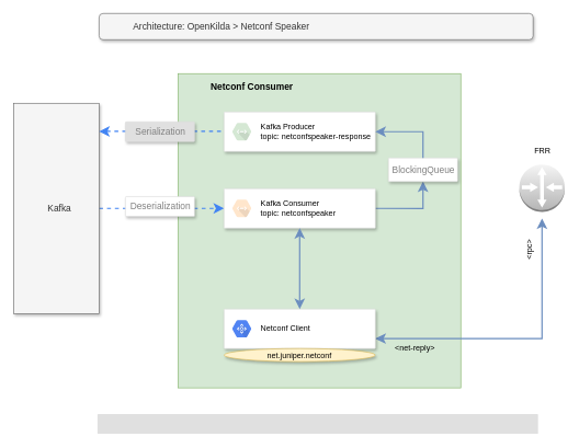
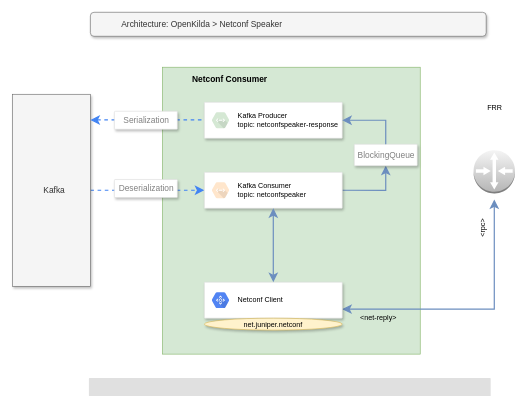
  <mxCell id="0" />
  <mxCell id="1" parent="0" />
  <mxCell id="2" value="&lt;b&gt;Netconf Consumer&lt;/b&gt;" style="fillColor=#d5e8d4;strokeColor=#82b366;shadow=0;fontSize=14;align=left;spacing=10;9E9E9E;verticalAlign=top;spacingTop=-4;fontStyle=0;spacingLeft=40;html=1;" parent="1" vertex="1"><mxGeometry x="270" y="111.56" width="430" height="478.44" as="geometry" /></mxCell>
  <mxCell id="3" value="Architecture: OpenKilda &amp;gt; Netconf Speaker" style="fillColor=#f5f5f5;strokeColor=#666666;shadow=1;fontSize=14;align=left;spacingLeft=50;fontColor=#333333;html=1;rounded=1;" parent="1" vertex="1"><mxGeometry x="150" y="20" width="660" height="40" as="geometry" /></mxCell>
  <mxCell id="4" value="" style="rounded=1;absoluteArcSize=1;arcSize=2;html=1;strokeColor=none;gradientColor=none;shadow=0;dashed=0;strokeColor=none;fontSize=12;fontColor=#9E9E9E;align=left;verticalAlign=top;spacing=10;spacingTop=-4;fillColor=#E0E0E0;" parent="1" vertex="1"><mxGeometry x="147.5" y="630" width="670" height="30" as="geometry" /></mxCell>
  <mxCell id="5" value="" style="edgeStyle=orthogonalEdgeStyle;fontSize=12;html=1;endArrow=classic;endFill=1;rounded=0;strokeWidth=2;endSize=10;startSize=10;dashed=1;strokeColor=#4284F3;startArrow=none;startFill=0;entryX=0;entryY=0.5;entryDx=0;entryDy=0;exitX=1;exitY=0.5;exitDx=0;exitDy=0;" parent="1" source="15" target="9" edge="1"><mxGeometry width="100" relative="1" as="geometry"><mxPoint x="90" y="400" as="sourcePoint" /><mxPoint x="237" y="326.11" as="targetPoint" /><Array as="points" /></mxGeometry></mxCell>
  <mxCell id="6" value="" style="strokeColor=#dddddd;fillColor=#ffffff;shadow=1;strokeWidth=1;rounded=1;absoluteArcSize=1;arcSize=2;fontSize=14;fontColor=#808080;align=left;html=1;" parent="1" vertex="1"><mxGeometry x="340" y="170" width="230" height="60" as="geometry" /></mxCell>
  <mxCell id="7" value="&lt;font color=&quot;#000000&quot;&gt;Kafka Producer&lt;/font&gt;&lt;br&gt;topic: netconfspeaker-response" style="dashed=0;connectable=0;html=1;fillColor=#d5e8d4;strokeColor=#82b366;shape=mxgraph.gcp2.hexIcon;prIcon=cloud_endpoints;part=1;labelPosition=right;verticalLabelPosition=middle;align=left;verticalAlign=middle;spacingLeft=5;fontSize=12;" parent="6" vertex="1"><mxGeometry y="0.5" width="44" height="39" relative="1" as="geometry"><mxPoint x="5" y="-19.5" as="offset" /></mxGeometry></mxCell>
  <mxCell id="8" style="edgeStyle=orthogonalEdgeStyle;rounded=0;orthogonalLoop=1;jettySize=auto;html=1;exitX=1;exitY=0.5;exitDx=0;exitDy=0;entryX=0.5;entryY=1;entryDx=0;entryDy=0;startSize=10;endSize=10;strokeColor=#6c8ebf;strokeWidth=2;fontSize=12;fontColor=#000000;fillColor=#dae8fc;" edge="1" parent="1" source="9" target="19"><mxGeometry relative="1" as="geometry" /></mxCell>
  <mxCell id="9" value="" style="strokeColor=#dddddd;fillColor=#ffffff;shadow=1;strokeWidth=1;rounded=1;absoluteArcSize=1;arcSize=2;fontSize=14;fontColor=#808080;align=left;html=1;" parent="1" vertex="1"><mxGeometry x="340" y="286.78" width="230" height="60" as="geometry" /></mxCell>
  <mxCell id="10" value="&lt;font color=&quot;#000000&quot;&gt;Kafka Consumer&lt;/font&gt;&lt;br&gt;topic: netconfspeaker" style="dashed=0;connectable=0;html=1;fillColor=#ffe6cc;strokeColor=#d79b00;shape=mxgraph.gcp2.hexIcon;prIcon=cloud_endpoints;part=1;labelPosition=right;verticalLabelPosition=middle;align=left;verticalAlign=middle;spacingLeft=5;fontSize=12;" parent="9" vertex="1"><mxGeometry y="0.5" width="44" height="39" relative="1" as="geometry"><mxPoint x="5" y="-19.5" as="offset" /></mxGeometry></mxCell>
  <mxCell id="11" style="edgeStyle=orthogonalEdgeStyle;rounded=0;orthogonalLoop=1;jettySize=auto;html=1;exitX=1;exitY=0.75;exitDx=0;exitDy=0;startArrow=classic;startFill=1;startSize=10;sourcePerimeterSpacing=6;endArrow=classic;endFill=1;endSize=10;targetPerimeterSpacing=10;strokeWidth=2;fillColor=#dae8fc;strokeColor=#6c8ebf;" parent="1" source="12" target="14" edge="1"><mxGeometry relative="1" as="geometry" /></mxCell>
  <mxCell id="12" value="" style="strokeColor=#dddddd;shadow=1;strokeWidth=1;rounded=1;absoluteArcSize=1;arcSize=2;" parent="1" vertex="1"><mxGeometry x="340" y="470" width="230" height="60" as="geometry" /></mxCell>
  <mxCell id="13" value="&lt;font color=&quot;#000000&quot;&gt;Netconf Client&lt;/font&gt;&lt;br&gt;" style="dashed=0;connectable=0;html=1;fillColor=#5184F3;strokeColor=none;shape=mxgraph.gcp2.hexIcon;prIcon=cloud_apis;part=1;labelPosition=right;verticalLabelPosition=middle;align=left;verticalAlign=middle;spacingLeft=5;fontColor=#999999;fontSize=12;" parent="12" vertex="1"><mxGeometry y="0.5" width="44" height="39" relative="1" as="geometry"><mxPoint x="5" y="-19.5" as="offset" /></mxGeometry></mxCell>
  <mxCell id="14" value="" style="outlineConnect=0;dashed=0;verticalLabelPosition=bottom;verticalAlign=top;align=center;html=1;shape=mxgraph.aws3.router;fillColor=#f5f5f5;strokeColor=#666666;fontColor=#333333;gradientColor=#B3B3B3;" parent="1" vertex="1"><mxGeometry x="789" y="250" width="69" height="72" as="geometry" /></mxCell>
  <mxCell id="15" value="Kafka" style="shadow=1;fontSize=14;align=left;spacingLeft=50;html=1;fillColor=#f5f5f5;strokeColor=#666666;fontColor=#333333;" parent="1" vertex="1"><mxGeometry x="20" y="156.67" width="130" height="320.22" as="geometry" /></mxCell>
  <mxCell id="16" value="" style="edgeStyle=orthogonalEdgeStyle;fontSize=12;html=1;endArrow=none;endFill=0;rounded=0;strokeWidth=2;endSize=10;startSize=10;dashed=1;strokeColor=#4284F3;startArrow=classic;startFill=1;entryX=0;entryY=0.5;entryDx=0;entryDy=0;exitX=1;exitY=0.5;exitDx=0;exitDy=0;" parent="1" edge="1"><mxGeometry width="100" relative="1" as="geometry"><mxPoint x="150" y="199.5" as="sourcePoint" /><mxPoint x="340" y="199.5" as="targetPoint" /><Array as="points" /></mxGeometry></mxCell>
- <mxCell id="17" value="FRR" style="text;html=1;align=center;verticalAlign=middle;resizable=0;points=[];autosize=1;" parent="1" vertex="1"><mxGeometry x="803.5" y="220" width="40" height="20" as="geometry" /></mxCell>
+ <mxCell id="17" value="FRR" style="text;html=1;align=center;verticalAlign=middle;resizable=0;points=[];autosize=1;" parent="1" vertex="1"><mxGeometry x="803.5" y="170" width="40" height="20" as="geometry" /></mxCell>
  <mxCell id="18" value="net.juniper.netconf" style="ellipse;strokeColor=#d6b656;shadow=1;strokeWidth=1;absoluteArcSize=1;arcSize=2;fillColor=#fff2cc;" parent="1" vertex="1"><mxGeometry x="340" y="530" width="230" height="20" as="geometry" /></mxCell>
  <mxCell id="19" value="BlockingQueue" style="strokeColor=#dddddd;fillColor=#ffffff;shadow=1;strokeWidth=1;rounded=1;absoluteArcSize=1;arcSize=2;fontSize=14;fontColor=#808080;align=center;html=1;rotation=0;" parent="1" vertex="1"><mxGeometry x="590" y="240" width="105" height="35.78" as="geometry" /></mxCell>
  <mxCell id="20" value="&amp;lt;net-reply&amp;gt;" style="text;html=1;align=center;verticalAlign=middle;resizable=0;points=[];autosize=1;" parent="1" vertex="1"><mxGeometry x="590" y="520" width="80" height="20" as="geometry" /></mxCell>
  <mxCell id="21" value="&amp;lt;rpc&amp;gt;" style="text;html=1;align=center;verticalAlign=middle;resizable=0;points=[];autosize=1;rotation=-90;" parent="1" vertex="1"><mxGeometry x="780" y="370" width="50" height="20" as="geometry" /></mxCell>
- <mxCell id="22" value="Serialization" style="strokeColor=#dddddd;fillColor=#e0e0e0;shadow=1;strokeWidth=1;rounded=1;absoluteArcSize=1;arcSize=2;fontSize=14;fontColor=#808080;align=center;html=1;rotation=0;" parent="1" vertex="1"><mxGeometry x="190" y="185" width="105" height="30" as="geometry" /></mxCell>
+ <mxCell id="22" value="Serialization" style="strokeColor=#dddddd;fillColor=#ffffff;shadow=1;strokeWidth=1;rounded=1;absoluteArcSize=1;arcSize=2;fontSize=14;fontColor=#808080;align=center;html=1;rotation=0;" parent="1" vertex="1"><mxGeometry x="190" y="185" width="105" height="30" as="geometry" /></mxCell>
  <mxCell id="23" value="" style="edgeStyle=orthogonalEdgeStyle;rounded=0;orthogonalLoop=1;jettySize=auto;html=1;fillColor=#dae8fc;strokeColor=#6c8ebf;endSize=10;strokeWidth=2;exitX=0.5;exitY=0;exitDx=0;exitDy=0;entryX=1;entryY=0.5;entryDx=0;entryDy=0;" parent="1" source="19" target="6" edge="1"><mxGeometry relative="1" as="geometry"><mxPoint x="580" y="475" as="sourcePoint" /><mxPoint x="632.5" y="440" as="targetPoint" /></mxGeometry></mxCell>
  <mxCell id="24" value="Deserialization" style="strokeColor=#dddddd;fillColor=#ffffff;shadow=1;strokeWidth=1;rounded=1;absoluteArcSize=1;arcSize=2;fontSize=14;fontColor=#808080;align=center;html=1;rotation=0;" parent="1" vertex="1"><mxGeometry x="190" y="298.89" width="105" height="30" as="geometry" /></mxCell>
  <mxCell id="25" value="" style="endArrow=classic;startArrow=classic;html=1;strokeColor=#6c8ebf;strokeWidth=2;fontSize=12;fontColor=#000000;entryX=0.5;entryY=1;entryDx=0;entryDy=0;exitX=0.5;exitY=0;exitDx=0;exitDy=0;fillColor=#dae8fc;endSize=10;startSize=10;" edge="1" parent="1" source="12" target="9"><mxGeometry width="50" height="50" relative="1" as="geometry"><mxPoint x="420" y="440" as="sourcePoint" /><mxPoint x="470" y="390" as="targetPoint" /></mxGeometry></mxCell>
